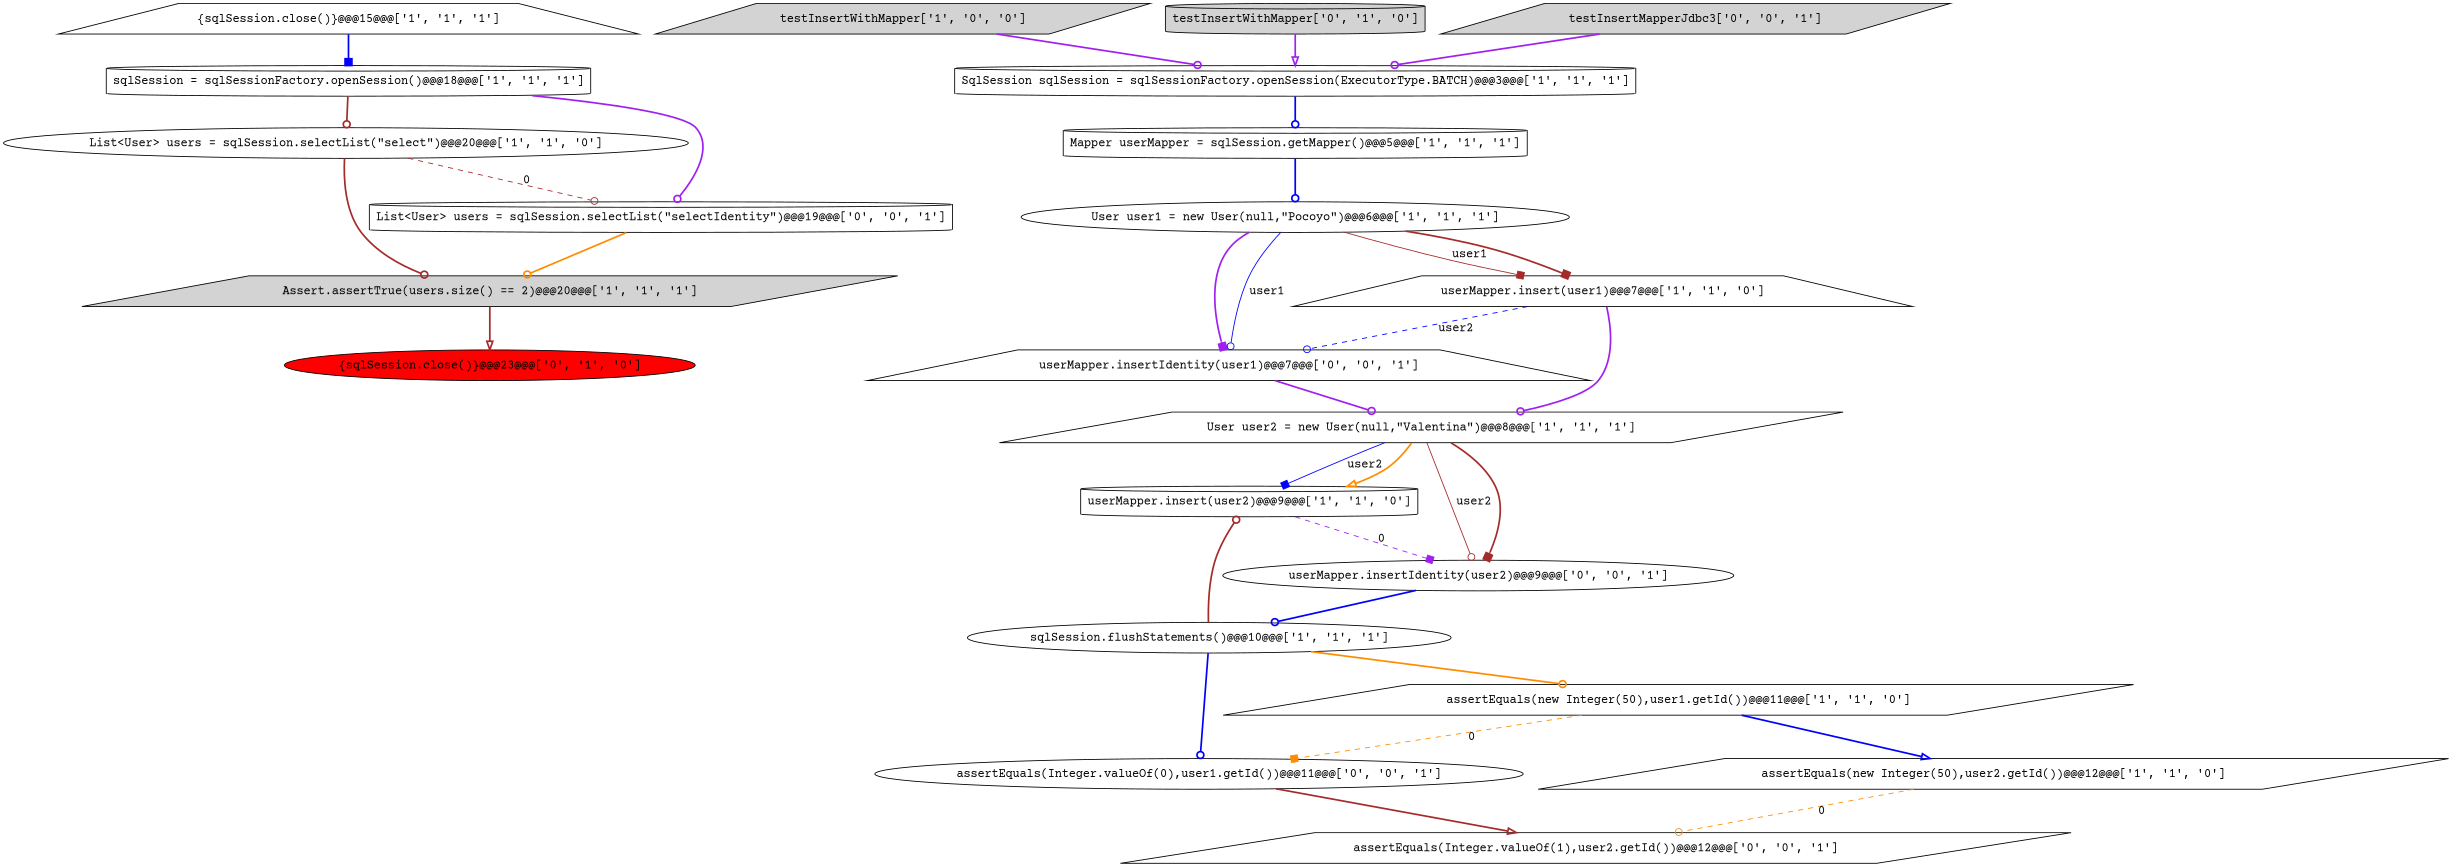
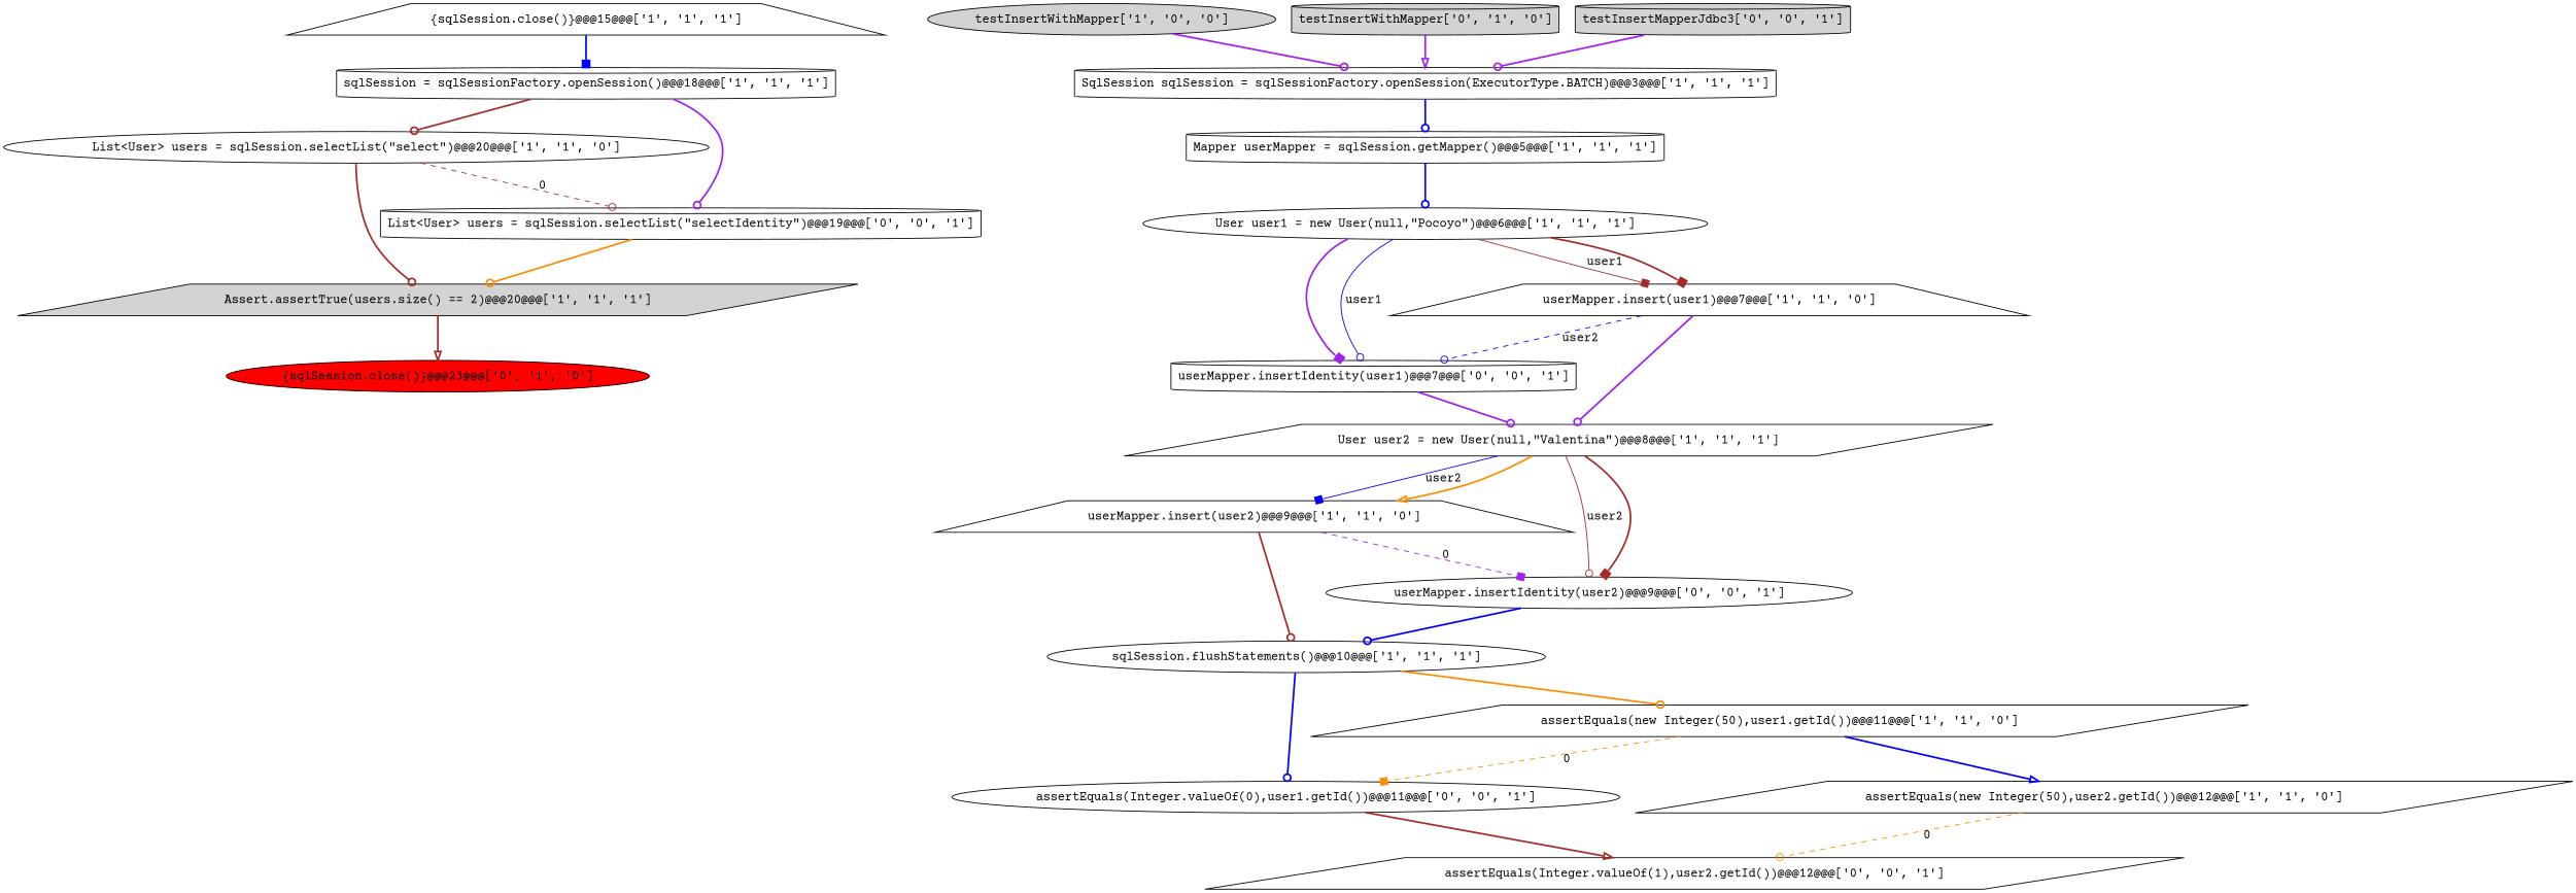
  digraph {
    fontname="Courier Prime"
    node [fillcolor=white fontname="Courier Prime" shape=cylinder style=filled]
    edge [arrowhead=odot color=brown fontname="Courier Prime" style=bold]
    n1 [label="{sqlSession.close()}@@@15@@@['1', '1', '1']" shape=trapezium]
    n2 [label="sqlSession = sqlSessionFactory.openSession()@@@18@@@['1', '1', '1']"]
    n3 [label="List<User> users = sqlSession.selectList(\"select\")@@@20@@@['1', '1', '0']" shape=ellipse]
    n4 [label="List<User> users = sqlSession.selectList(\"selectIdentity\")@@@19@@@['0', '0', '1']"]
    n5 [fillcolor=lightgray label="Assert.assertTrue(users.size() == 2)@@@20@@@['1', '1', '1']" shape=parallelogram]
    n6 [label="Mapper userMapper = sqlSession.getMapper()@@@5@@@['1', '1', '1']"]
    n7 [label="User user1 = new User(null,\"Pocoyo\")@@@6@@@['1', '1', '1']" shape=ellipse]
-   n8 [label="userMapper.insertIdentity(user1)@@@7@@@['0', '0', '1']" shape=trapezium]
+   n8 [label="userMapper.insertIdentity(user1)@@@7@@@['0', '0', '1']"]
    n9 [label="userMapper.insert(user1)@@@7@@@['1', '1', '0']" shape=trapezium]
-   n10 [label="userMapper.insert(user2)@@@9@@@['1', '1', '0']"]
+   n10 [label="userMapper.insert(user2)@@@9@@@['1', '1', '0']" shape=trapezium]
    n11 [label="sqlSession.flushStatements()@@@10@@@['1', '1', '1']" shape=ellipse]
    n12 [label="userMapper.insertIdentity(user2)@@@9@@@['0', '0', '1']" shape=ellipse]
    n13 [label="assertEquals(Integer.valueOf(0),user1.getId())@@@11@@@['0', '0', '1']" shape=ellipse]
    n14 [label="assertEquals(new Integer(50),user1.getId())@@@11@@@['1', '1', '0']" shape=parallelogram]
    n15 [label="assertEquals(Integer.valueOf(1),user2.getId())@@@12@@@['0', '0', '1']" shape=parallelogram]
-   n16 [fillcolor=lightgray label="testInsertWithMapper['1', '0', '0']" shape=parallelogram]
+   n16 [fillcolor=lightgray label="testInsertWithMapper['1', '0', '0']" shape=ellipse]
    n17 [label="SqlSession sqlSession = sqlSessionFactory.openSession(ExecutorType.BATCH)@@@3@@@['1', '1', '1']"]
    n18 [label="assertEquals(new Integer(50),user2.getId())@@@12@@@['1', '1', '0']" shape=parallelogram]
    n19 [label="User user2 = new User(null,\"Valentina\")@@@8@@@['1', '1', '1']" shape=parallelogram]
    n20 [fillcolor=red label="{sqlSession.close()}@@@23@@@['0', '1', '0']" shape=ellipse]
    n21 [fillcolor=lightgray label="testInsertWithMapper['0', '1', '0']"]
-   n22 [fillcolor=lightgray label="testInsertMapperJdbc3['0', '0', '1']" shape=parallelogram]
+   n22 [fillcolor=lightgray label="testInsertMapperJdbc3['0', '0', '1']"]
    n1 -> n2 [arrowhead=box color=blue]
    n2 -> n3
    n2 -> n4 [color=purple]
    n3 -> n4 [label=0 style=dashed]
    n3 -> n5
    n4 -> n5 [color=darkorange]
    n5 -> n20 [arrowhead=onormal]
    n6 -> n7 [color=blue]
    n7 -> n8 [arrowhead=box color=purple]
    n7 -> n8 [color=blue label=user1 style=solid]
    n7 -> n9 [arrowhead=box label=user1 style=solid]
    n7 -> n9 [arrowhead=box]
    n8 -> n19 [color=purple]
    n9 -> n8 [color=blue label=user2 style=dashed]
    n9 -> n19 [color=purple]
-   n11 -> n10
+   n10 -> n11
    n10 -> n12 [arrowhead=box color=purple label=0 style=dashed]
    n11 -> n13 [color=blue]
    n11 -> n14 [color=darkorange]
    n12 -> n11 [color=blue]
    n13 -> n15 [arrowhead=onormal]
    n14 -> n13 [arrowhead=box color=darkorange label=0 style=dashed]
    n14 -> n18 [arrowhead=onormal color=blue]
    n16 -> n17 [color=purple]
    n17 -> n6 [color=blue]
    n18 -> n15 [color=darkorange label=0 style=dashed]
    n19 -> n10 [arrowhead=box color=blue label=user2 style=solid]
    n19 -> n10 [arrowhead=onormal color=darkorange]
    n19 -> n12 [label=user2 style=solid]
    n19 -> n12 [arrowhead=box]
    n21 -> n17 [arrowhead=onormal color=purple]
    n22 -> n17 [color=purple]
  }
